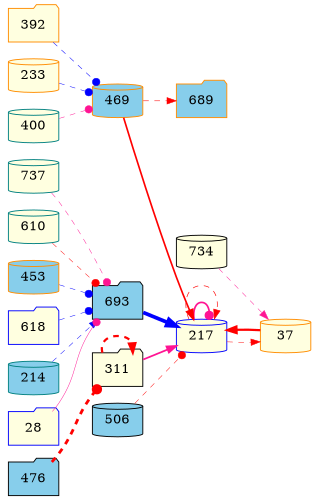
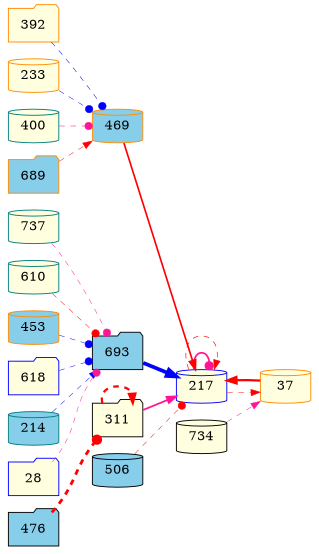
  digraph {
    rankdir=LR
    node [color=darkorange fillcolor=lightyellow shape=cylinder style=filled]
    edge [arrowhead=dot color=red penwidth=0.50 style=dashed]
    n1 [color=teal label=737]
    n2 [color=black fillcolor=skyblue label=693 shape=folder]
    n3 [color=blue label=217]
    n4 [color=teal label=610]
    n5 [label=37]
    n6 [fillcolor=skyblue label=453]
    n7 [label=392 shape=folder]
    n8 [fillcolor=skyblue label=469]
    n9 [label=233]
    n10 [color=blue label=618 shape=folder]
    n11 [color=teal label=400]
    n12 [fillcolor=skyblue label=689 shape=folder]
    n13 [color=black label=311 shape=folder]
    n14 [color=teal fillcolor=skyblue label=214]
    n15 [color=black fillcolor=skyblue label=506]
    n16 [color=black fillcolor=skyblue label=476 shape=folder]
    n17 [color=blue label=28 shape=folder]
    n18 [color=black label=734]
    n1 -> n2 [color=deeppink]
    n2 -> n3 [arrowhead=normal color=blue penwidth=4.00 style=""]
    n3 -> n3 [color=deeppink penwidth=1.83 style=""]
    n3 -> n3 [arrowhead=normal penwidth=0.70]
    n3 -> n5 [arrowhead=normal]
    n4 -> n2
    n5 -> n3 [arrowhead=normal penwidth=2.40 style=""]
    n6 -> n2 [color=blue]
    n7 -> n8 [color=blue penwidth=0.55]
    n8 -> n3 [arrowhead=normal penwidth=1.78 style=""]
    n9 -> n8 [color=blue]
    n10 -> n2 [color=blue]
    n11 -> n8 [color=deeppink]
-   n8 -> n12 [arrowhead=normal]
+   n12 -> n8 [arrowhead=normal]
    n13 -> n3 [arrowhead=normal color=deeppink penwidth=1.87 style=""]
    n13 -> n13 [arrowhead=normal penwidth=2.38]
    n14 -> n2 [arrowhead=normal color=blue]
    n15 -> n3
    n16 -> n13 [penwidth=3.00]
-   n17 -> n2 [color=deeppink style=solid]
+   n17 -> n2 [color=deeppink]
    n18 -> n5 [arrowhead=normal color=deeppink]
  }
